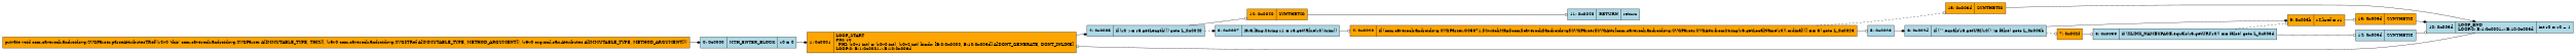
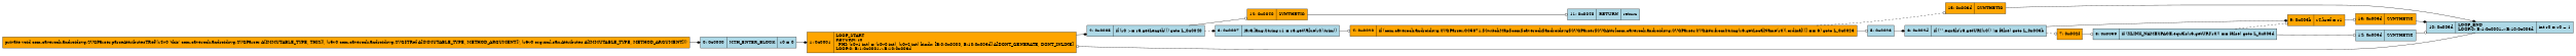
  digraph {
    rankdir=LR
    node [fillcolor=lightblue shape=record style=filled]
    edge [arrowhead=odot]
    n1 [label="{0\:\ 0x0000|MTH_ENTER_BLOCK\l|r0 = 0\l}"]
-   n2 [fillcolor=orange label="{1\:\ 0x0001|LOOP_START\lPHI: r0 \l  PHI: (r0v1 int) = (r0v0 int), (r0v2 int) binds: [B:0:0x0000, B:10:0x003d] A[DONT_GENERATE, DONT_INLINE]\lLOOP:0: B:1:0x0001\-\>B:10:0x003d\l}"]
+   n2 [fillcolor=orange label="{1\:\ 0x0001|LOOP_START\lRETURN: r0 \l  PHI: (r0v1 int) = (r0v0 int), (r0v2 int) binds: [B:0:0x0000, B:10:0x003d] A[DONT_GENERATE, DONT_INLINE]\lLOOP:0: B:1:0x0001\-\>B:10:0x003d\l}"]
    n3 [label="{2\:\ 0x0005|if (r0 \>= r6.getLength()) goto L_0x0040\l}"]
    n4 [label="{3\:\ 0x0007|java.lang.String r1 = r6.getValue(r0).trim()\l}"]
    n5 [fillcolor=orange label="{12\:\ 0x0040|SYNTHETIC\l}"]
    n6 [fillcolor=orange label="{4\:\ 0x0020|if (com.caverock.androidsvg.SVGParser.C05871.$SwitchMap$com$caverock$androidsvg$SVGParser$SVGAttr[com.caverock.androidsvg.SVGParser.SVGAttr.fromString(r6.getLocalName(r0)).ordinal()] == 6) goto L_0x0023\l}"]
    n7 [label="{11\:\ 0x0040|RETURN\l|return\l}"]
    n8 [label="{5\:\ 0x0023}"]
    n9 [fillcolor=orange label="{15\:\ 0x003d|SYNTHETIC\l}"]
    n10 [label="{6\:\ 0x002d|if (\"\".equals(r6.getURI(r0)) != false) goto L_0x003b\l}"]
    n11 [label="{10\:\ 0x003d|LOOP_END\lLOOP:0: B:1:0x0001\-\>B:10:0x003d\l|int r0 = r0 + 1\l}"]
    n12 [fillcolor=orange label="{7\:\ 0x002f}"]
    n13 [fillcolor=orange label="{9\:\ 0x003b|r4.href = r1\l}"]
    n14 [label="{8\:\ 0x0039|if (XLINK_NAMESPACE.equals(r6.getURI(r0)) == false) goto L_0x003d\l}"]
    n15 [fillcolor=orange label="{13\:\ 0x003d|SYNTHETIC\l}"]
    n16 [label="{14\:\ 0x003d|SYNTHETIC\l}"]
    n17 [fillcolor=orange label="{private void com.caverock.androidsvg.SVGParser.parseAttributesTRef((r4v0 'this' com.caverock.androidsvg.SVGParser A[IMMUTABLE_TYPE, THIS]), (r5v0 com.caverock.androidsvg.SVG$TRef A[IMMUTABLE_TYPE, METHOD_ARGUMENT]), (r6v0 org.xml.sax.Attributes A[IMMUTABLE_TYPE, METHOD_ARGUMENT])) }"]
    n1 -> n2 [arrowhead=diamond]
    n2 -> n3 [arrowhead=diamond]
    n3 -> n4 [arrowhead=diamond style=dashed]
    n3 -> n5
    n4 -> n6
    n5 -> n7
    n6 -> n8
    n6 -> n9 [style=dashed]
    n8 -> n10 [arrowhead=diamond]
    n9 -> n11 [arrowhead=diamond]
    n10 -> n12 [style=dashed]
    n10 -> n13 [arrowhead=diamond]
    n11 -> n2
    n12 -> n14
    n13 -> n15
    n14 -> n13 [style=dashed]
    n14 -> n16
    n15 -> n11 [arrowhead=diamond]
    n16 -> n11
    n17 -> n1 [arrowhead=diamond]
  }
